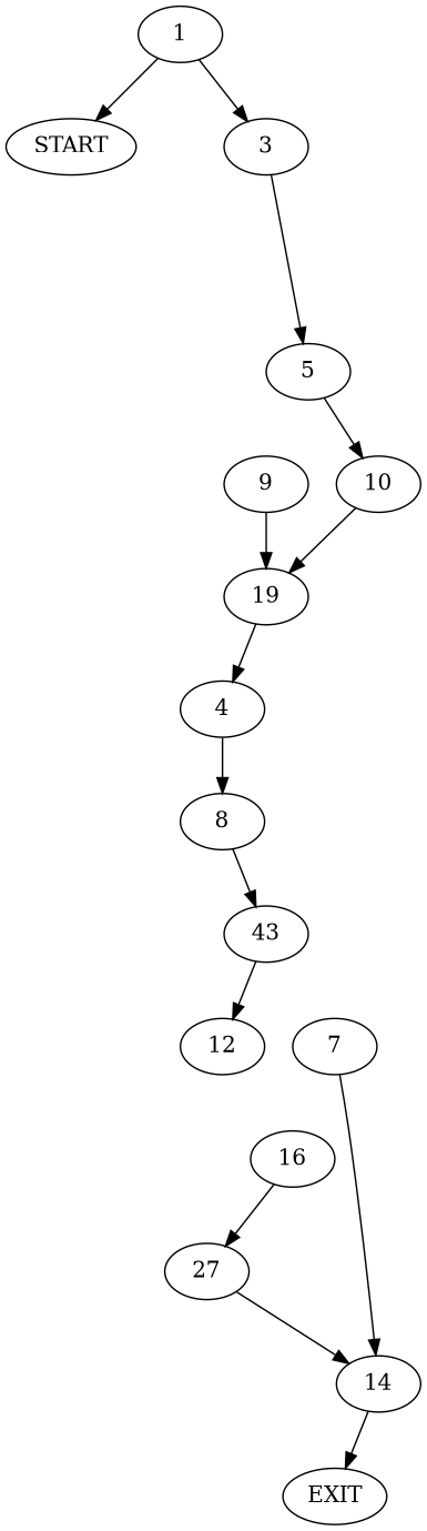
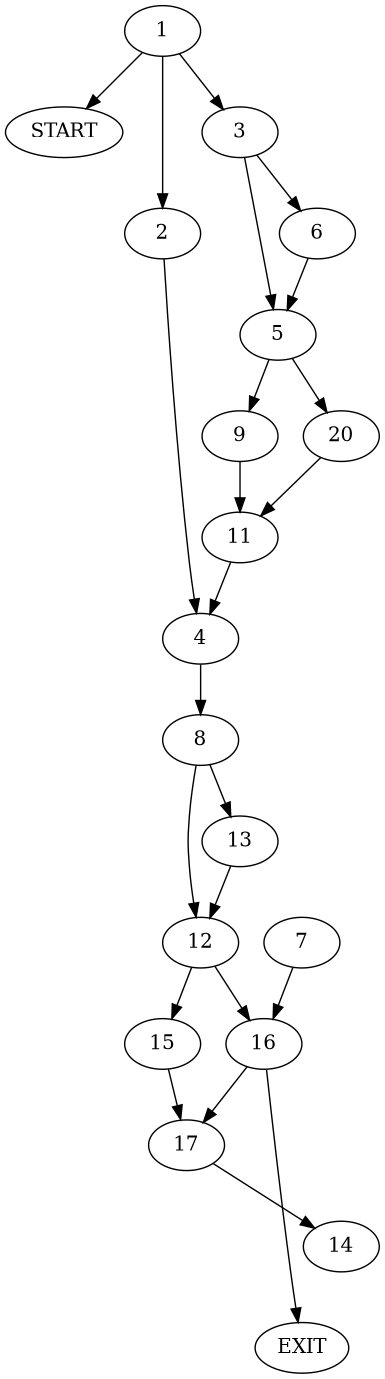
  digraph {
    n1 [label=START]
    1
+   2
    3
    n5 [label=EXIT]
    4
    5
+   6
    8
    9
-   10
+   10 [label=20]
    7
    14
    12
-   13 [label=43]
-   11 [label=19]
+   13
+   11
+   15
    16
-   17 [label=27]
+   17
    1 -> n1
+   1 -> 2
    1 -> 3
+   2 -> 4
    3 -> 5
+   3 -> 6
    4 -> 8
+   5 -> 9
    5 -> 10
+   6 -> 5
+   8 -> 12
    8 -> 13
    9 -> 11
    10 -> 11
-   7 -> 14
-   14 -> n5
+   7 -> 16
+   16 -> n5
+   12 -> 15
+   12 -> 16
    13 -> 12
    11 -> 4
+   15 -> 17
    16 -> 17
    17 -> 14
  }
